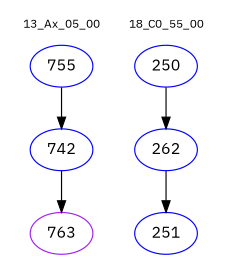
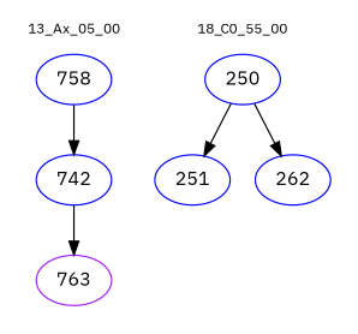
  digraph {
    fontname="IBM Plex Sans"
    node [color=blue fontname="IBM Plex Sans"]
    edge [color=black fontname="IBM Plex Sans"]
    n1 [label=742]
-   n2 [label=755]
+   n2 [label=758]
    n3 [color=purple label=763]
    n4 [label=250]
    n5 [label=251]
    n6 [label=262]
    subgraph cluster_1 {
      color=white
      fontsize=10
      label="13_Ax_05_00"
      n1
      n2
      n3
    }
    subgraph cluster_2 {
      color=white
      fontsize=10
      label="18_C0_55_00"
      n4
      n5
      n6
    }
    n1 -> n3
    n2 -> n1
-   n6 -> n5
+   n4 -> n5
    n4 -> n6
  }
